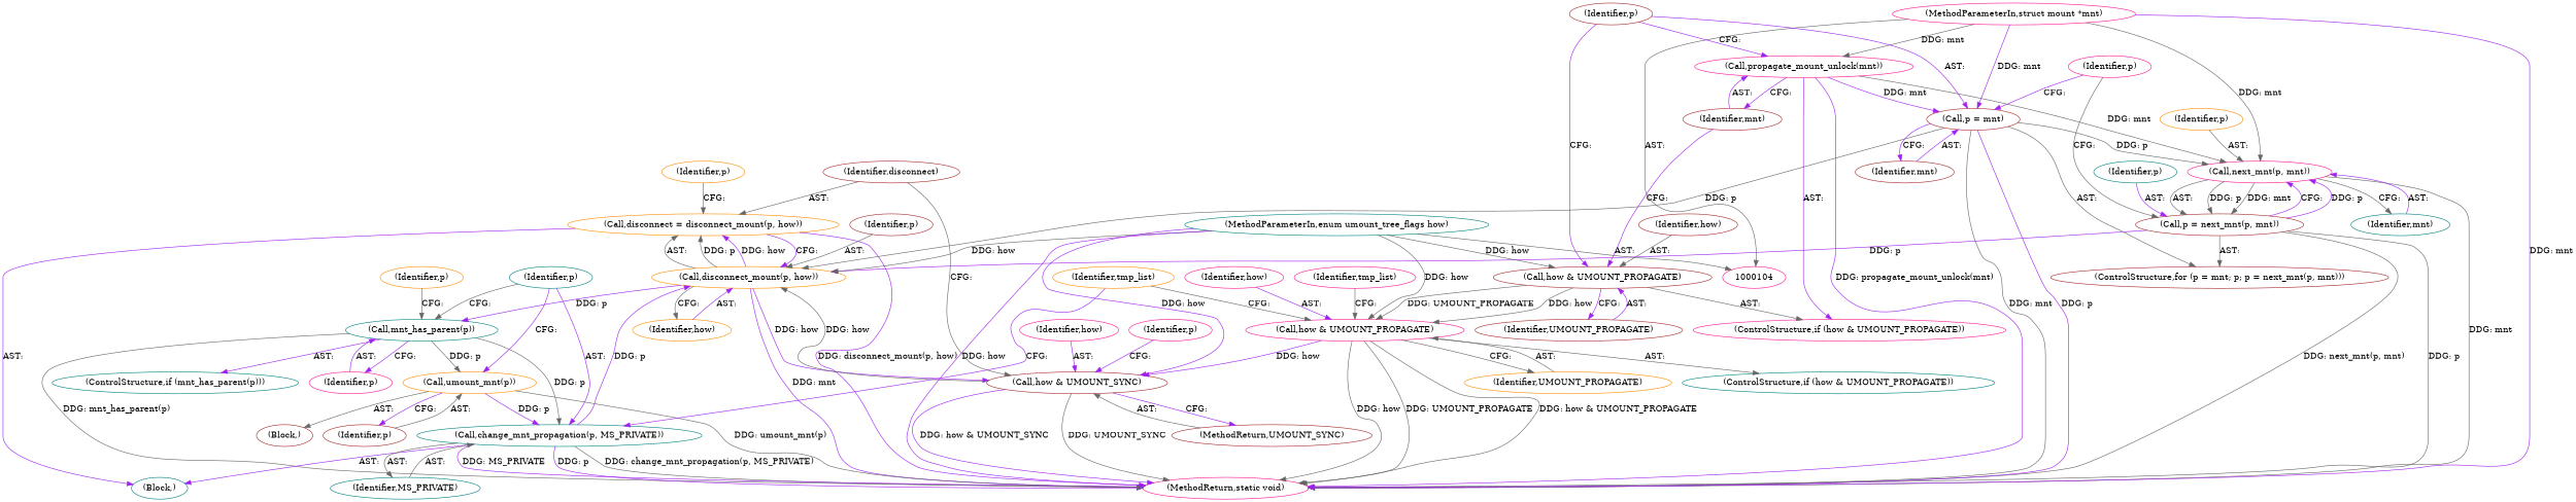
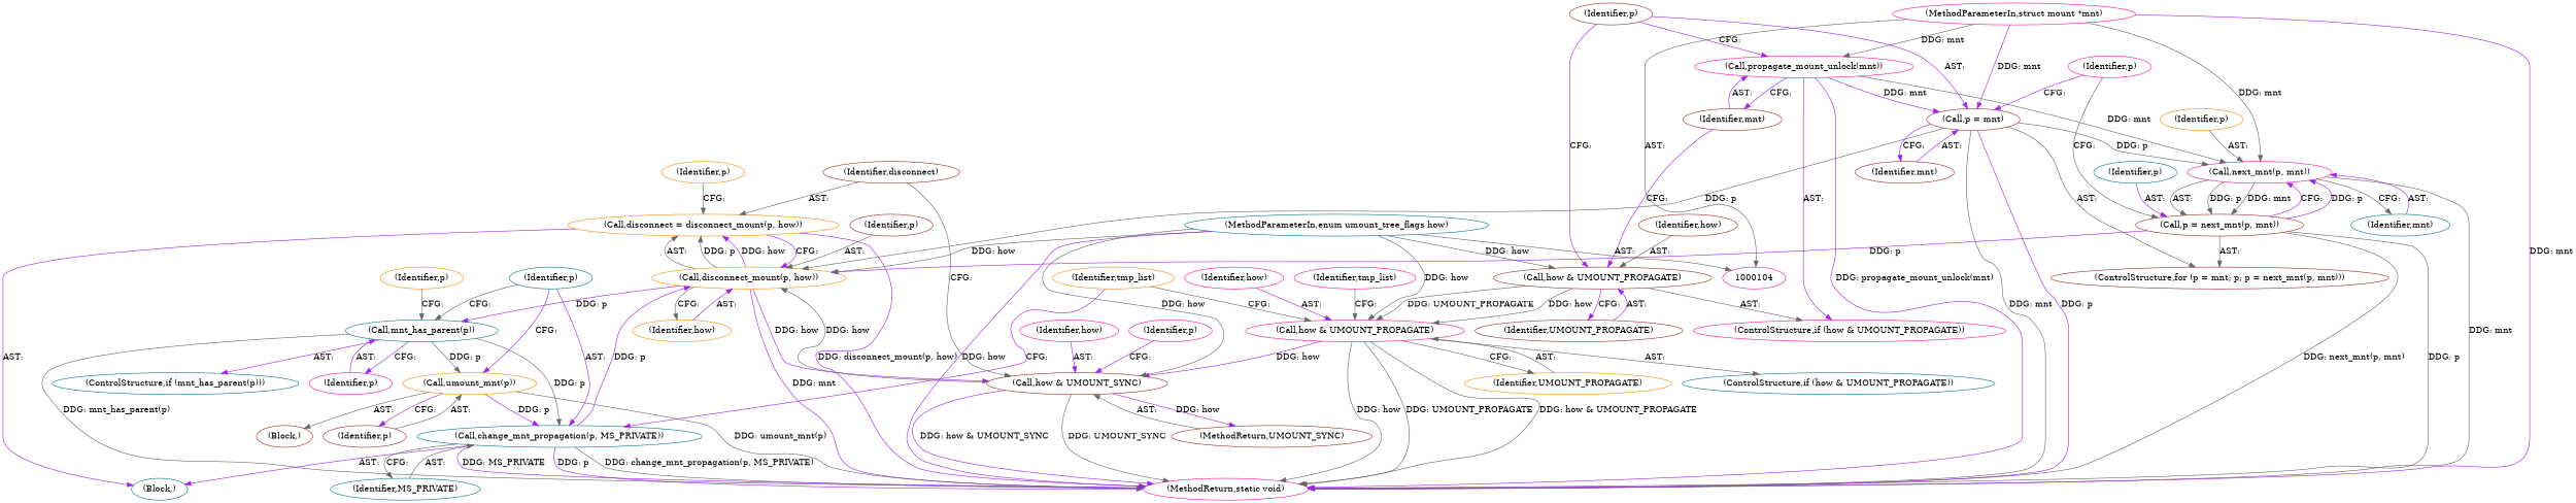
  digraph {
    node [color=brown]
    edge [color=gray40]
    n1 [color=darkorange label="(Call,disconnect = disconnect_mount(p, how))"]
    n2 [color=darkorange label="(Call,disconnect_mount(p, how))"]
    n3 [color=teal label="(Block,)"]
    n4 [color=deeppink label="(MethodReturn,static void)"]
    n5 [color=teal label="(Call,mnt_has_parent(p))"]
    n6 [label="(Call,how & UMOUNT_SYNC)"]
    n7 [color=darkorange label="(Identifier,how)"]
    n8 [color=teal label="(Call,change_mnt_propagation(p, MS_PRIVATE))"]
    n9 [color=darkorange label="(Call,umount_mnt(p))"]
    n10 [color=teal label="(ControlStructure,if (mnt_has_parent(p)))"]
    n11 [color=deeppink label="(Identifier,p)"]
    n12 [label="(MethodReturn,UMOUNT_SYNC)"]
    n13 [label="(Call,p = next_mnt(p, mnt))"]
    n14 [color=deeppink label="(Call,next_mnt(p, mnt))"]
    n15 [label="(ControlStructure,for (p = mnt; p; p = next_mnt(p, mnt)))"]
    n16 [color=teal label="(Identifier,mnt)"]
    n17 [label="(Call,p = mnt)"]
    n18 [label="(Identifier,mnt)"]
    n19 [color=deeppink label="(Call,propagate_mount_unlock(mnt))"]
    n20 [label="(Identifier,mnt)"]
    n21 [color=deeppink label="(ControlStructure,if (how & UMOUNT_PROPAGATE))"]
    n22 [label="(Call,how & UMOUNT_PROPAGATE)"]
    n23 [color=deeppink label="(MethodParameterIn,struct mount *mnt)"]
    1000104 [color=deeppink]
    n25 [color=teal label="(Identifier,MS_PRIVATE)"]
    n26 [label="(Identifier,p)"]
    n27 [label="(Block,)"]
    n28 [color=deeppink label="(Call,how & UMOUNT_PROPAGATE)"]
    n29 [color=teal label="(ControlStructure,if (how & UMOUNT_PROPAGATE))"]
    n30 [color=darkorange label="(Identifier,UMOUNT_PROPAGATE)"]
    n31 [label="(Identifier,UMOUNT_PROPAGATE)"]
    n32 [color=teal label="(MethodParameterIn,enum umount_tree_flags how)"]
    n33 [color=teal label="(Identifier,p)"]
    n34 [color=darkorange label="(Identifier,p)"]
    n35 [label="(Identifier,how)"]
    n36 [label="(Identifier,disconnect)"]
    n37 [label="(Identifier,p)"]
    n38 [color=deeppink label="(Identifier,how)"]
    n39 [color=deeppink label="(Identifier,how)"]
    n40 [color=teal label="(Identifier,p)"]
    n41 [color=darkorange label="(Identifier,tmp_list)"]
    n42 [color=darkorange label="(Identifier,p)"]
    n43 [label="(Identifier,p)"]
    n44 [color=deeppink label="(Identifier,p)"]
    n45 [color=deeppink label="(Identifier,tmp_list)"]
    n46 [color=deeppink label="(Identifier,p)"]
    n47 [color=darkorange label="(Identifier,p)"]
    n1 -> n2 [color=purple label="CFG: "]
    n1 -> n3 [color=purple label="AST: "]
    n1 -> n4 [color=purple label="DDG: disconnect_mount(p, how)"]
    n2 -> n1 [label="AST: "]
    n2 -> n1 [label="DDG: p"]
    n2 -> n1 [color=purple label="DDG: how"]
    n2 -> n4 [color=purple label="DDG: mnt"]
    n2 -> n5 [color=purple label="DDG: p"]
    n2 -> n6 [color=purple label="DDG: how"]
    n2 -> n7 [label="CFG: "]
    n5 -> n4 [label="DDG: mnt_has_parent(p)"]
    n5 -> n8 [label="DDG: p"]
    n5 -> n9 [label="DDG: p"]
    n5 -> n10 [color=purple label="AST: "]
    n5 -> n11 [color=purple label="CFG: "]
    n6 -> n2 [label="DDG: how"]
    n6 -> n4 [color=purple label="DDG: how & UMOUNT_SYNC"]
    n6 -> n4 [label="DDG: UMOUNT_SYNC"]
-   n6 -> n12 [color=purple label="CFG: "]
+   n6 -> n12 [color=purple label="DDG: how"]
    n7 -> n2 [color=purple label="AST: "]
    n8 -> n2 [color=purple label="DDG: p"]
    n8 -> n3 [color=purple label="AST: "]
    n8 -> n4 [label="DDG: change_mnt_propagation(p, MS_PRIVATE)"]
    n8 -> n4 [color=purple label="DDG: MS_PRIVATE"]
    n8 -> n4 [color=purple label="DDG: p"]
-   n8 -> n25 [label="AST: "]
+   n8 -> n25 [label="CFG: "]
    n9 -> n4 [label="DDG: umount_mnt(p)"]
    n9 -> n8 [color=purple label="DDG: p"]
    n9 -> n26 [color=purple label="CFG: "]
    n9 -> n27 [label="AST: "]
    n11 -> n5 [color=purple label="AST: "]
    n12 -> n6 [label="AST: "]
    n13 -> n2 [color=purple label="DDG: p"]
    n13 -> n4 [label="DDG: p"]
    n13 -> n4 [label="DDG: next_mnt(p, mnt)"]
    n13 -> n14 [color=purple label="CFG: "]
    n13 -> n14 [color=purple label="DDG: p"]
    n13 -> n15 [label="AST: "]
    n14 -> n4 [label="DDG: mnt"]
    n14 -> n13 [label="AST: "]
    n14 -> n13 [label="DDG: p"]
    n14 -> n13 [label="DDG: mnt"]
    n14 -> n16 [label="CFG: "]
    n16 -> n14 [color=purple label="AST: "]
    n17 -> n2 [label="DDG: p"]
    n17 -> n4 [color=purple label="DDG: p"]
    n17 -> n4 [label="DDG: mnt"]
    n17 -> n14 [label="DDG: p"]
    n17 -> n15 [label="AST: "]
    n17 -> n18 [color=purple label="CFG: "]
    n18 -> n17 [color=purple label="AST: "]
    n19 -> n4 [color=purple label="DDG: propagate_mount_unlock(mnt)"]
    n19 -> n14 [label="DDG: mnt"]
    n19 -> n17 [color=purple label="DDG: mnt"]
    n19 -> n20 [color=purple label="CFG: "]
    n19 -> n21 [color=purple label="AST: "]
    n20 -> n19 [color=purple label="AST: "]
    n20 -> n22 [color=purple label="CFG: "]
    n22 -> n21 [label="AST: "]
    n22 -> n28 [label="DDG: how"]
    n22 -> n28 [label="DDG: UMOUNT_PROPAGATE"]
    n22 -> n31 [color=purple label="CFG: "]
    n23 -> n4 [color=purple label="DDG: mnt"]
    n23 -> n14 [label="DDG: mnt"]
    n23 -> n17 [color=purple label="DDG: mnt"]
    n23 -> n19 [label="DDG: mnt"]
    n23 -> 1000104 [label="AST: "]
    n25 -> n8 [label="AST: "]
    n26 -> n9 [label="AST: "]
    n28 -> n4 [label="DDG: UMOUNT_PROPAGATE"]
    n28 -> n4 [label="DDG: how & UMOUNT_PROPAGATE"]
    n28 -> n4 [label="DDG: how"]
    n28 -> n6 [color=purple label="DDG: how"]
    n28 -> n29 [label="AST: "]
    n28 -> n30 [label="CFG: "]
    n30 -> n28 [label="AST: "]
    n31 -> n22 [color=purple label="AST: "]
    n32 -> n2 [label="DDG: how"]
    n32 -> n4 [color=purple label="DDG: how"]
-   n32 -> n6 [color=purple label="DDG: how"]
+   n32 -> n6 [label="DDG: how"]
    n32 -> n22 [label="DDG: how"]
    n32 -> 1000104 [label="AST: "]
    n32 -> n28 [label="DDG: how"]
    n33 -> n13 [color=purple label="AST: "]
    n34 -> n5 [label="CFG: "]
    n35 -> n22 [label="AST: "]
    n36 -> n1 [label="AST: "]
    n36 -> n6 [label="CFG: "]
    n37 -> n17 [color=purple label="AST: "]
    n37 -> n19 [color=purple label="CFG: "]
    n37 -> n22 [color=purple label="CFG: "]
    n38 -> n6 [color=purple label="AST: "]
    n39 -> n28 [color=purple label="AST: "]
    n40 -> n5 [label="CFG: "]
    n40 -> n8 [color=purple label="AST: "]
    n40 -> n9 [color=purple label="CFG: "]
    n41 -> n8 [color=purple label="CFG: "]
    n41 -> n28 [label="CFG: "]
    n42 -> n14 [label="AST: "]
    n43 -> n2 [label="AST: "]
    n44 -> n6 [color=purple label="CFG: "]
    n45 -> n28 [label="CFG: "]
    n46 -> n13 [label="CFG: "]
    n46 -> n17 [color=purple label="CFG: "]
    n47 -> n1 [label="CFG: "]
  }
